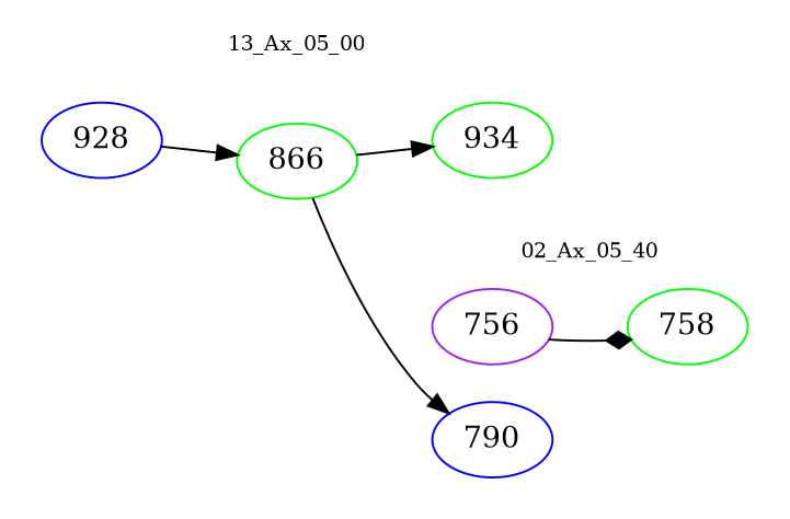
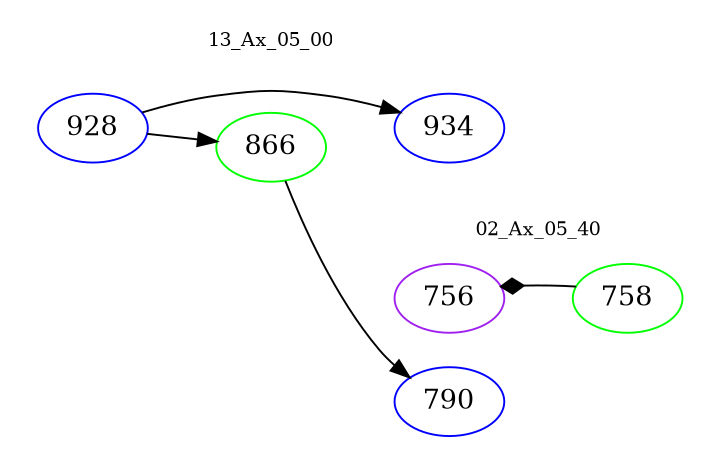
  digraph {
    fontname="DejaVu Serif"
    rankdir=LR
    node [color=blue fontname="DejaVu Serif"]
    edge [arrowhead=normal color=black fontname="DejaVu Serif"]
    n1 [color=purple label=756]
    n2 [color=green label=758]
    n3 [label=790]
    n4 [label=928]
    n5 [color=green label=866]
-   n6 [color=green label=934]
+   n6 [label=934]
    subgraph cluster_1 {
      color=white
      fontsize=10
      label="02_Ax_05_40"
      n1
      n2
      n3
    }
    subgraph cluster_2 {
      color=white
      fontsize=10
      label="13_Ax_05_00"
      n4
      n5
      n6
    }
-   n1 -> n2 [arrowhead=diamond]
+   n2 -> n1 [arrowhead=diamond]
    n4 -> n5
    n5 -> n3
-   n5 -> n6
+   n4 -> n6
  }
